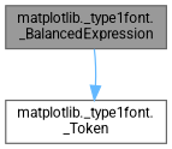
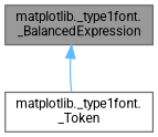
  digraph {
    fontname=Roboto
    node [color=gray40 fontname=Roboto fontsize=10 shape=box style=filled]
    n1 [fillcolor=grey60 fontcolor=black height=0.2 label="matplotlib._type1font.\l_BalancedExpression" width=0.4]
    n2 [fillcolor=white height=0.2 label="matplotlib._type1font.\l_Token" width=0.4]
-   n2 -> n1 [color=steelblue1 dir=back fontname=Roboto fontsize=10 labelfontname=Helvetica labelfontsize=10 style=solid]
+   n1 -> n2 [color=steelblue1 dir=back fontname=Roboto fontsize=10 labelfontname=Helvetica labelfontsize=10 style=solid]
  }
